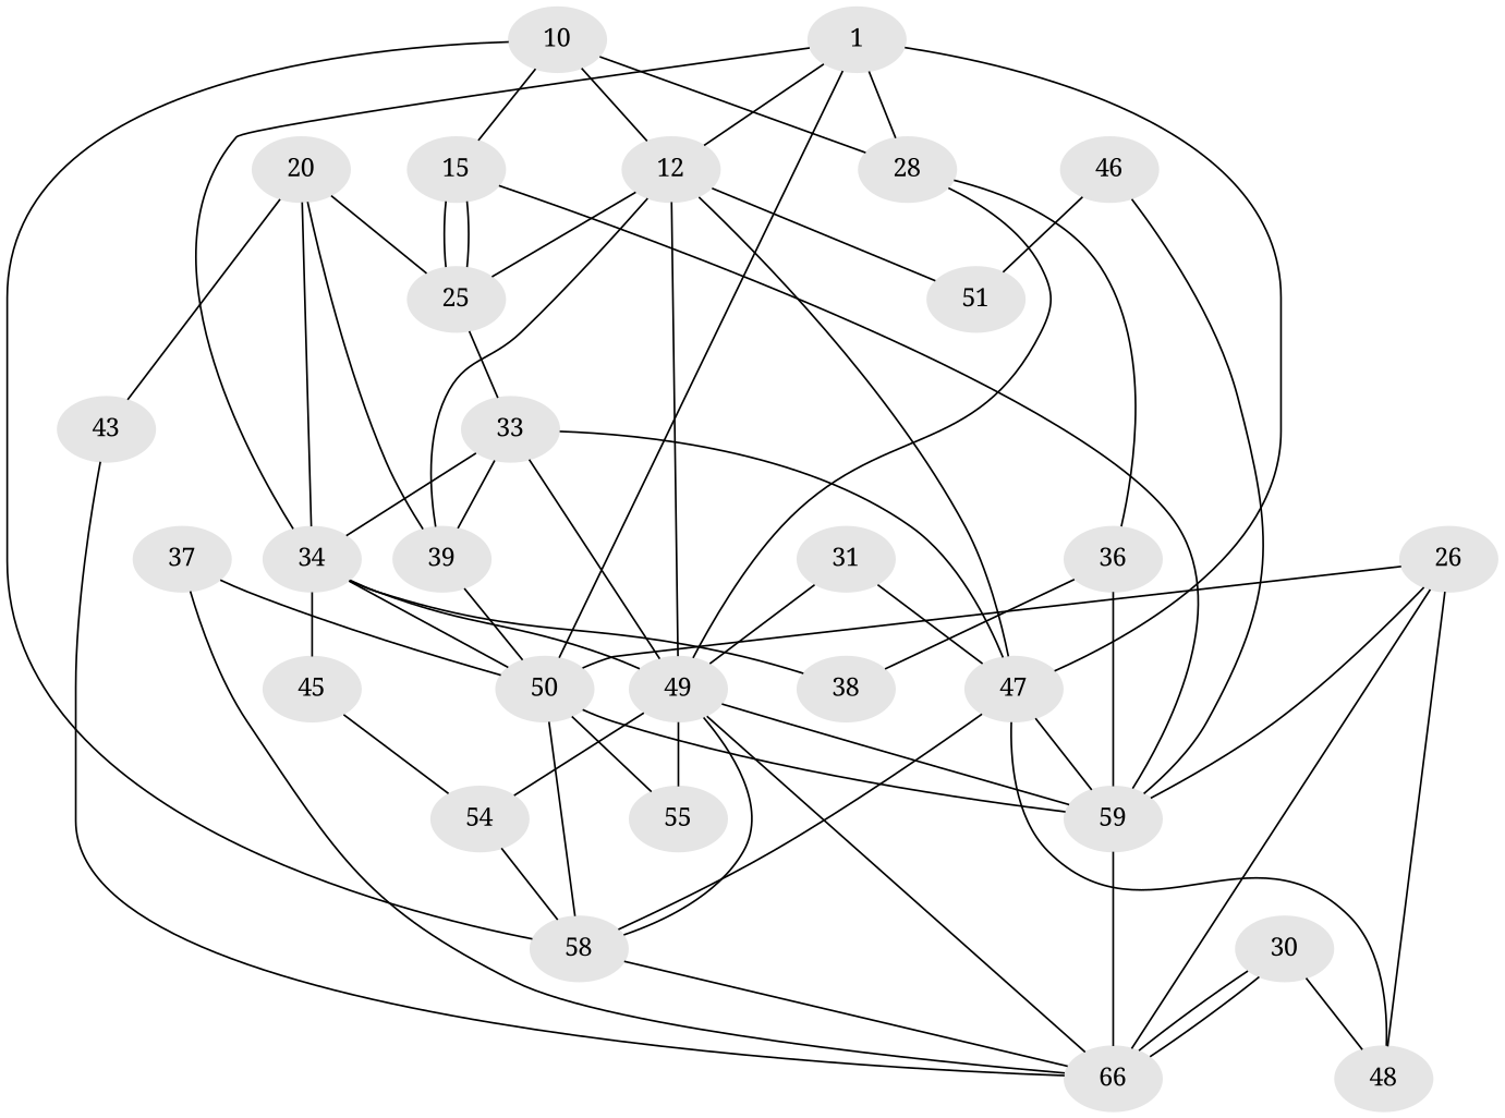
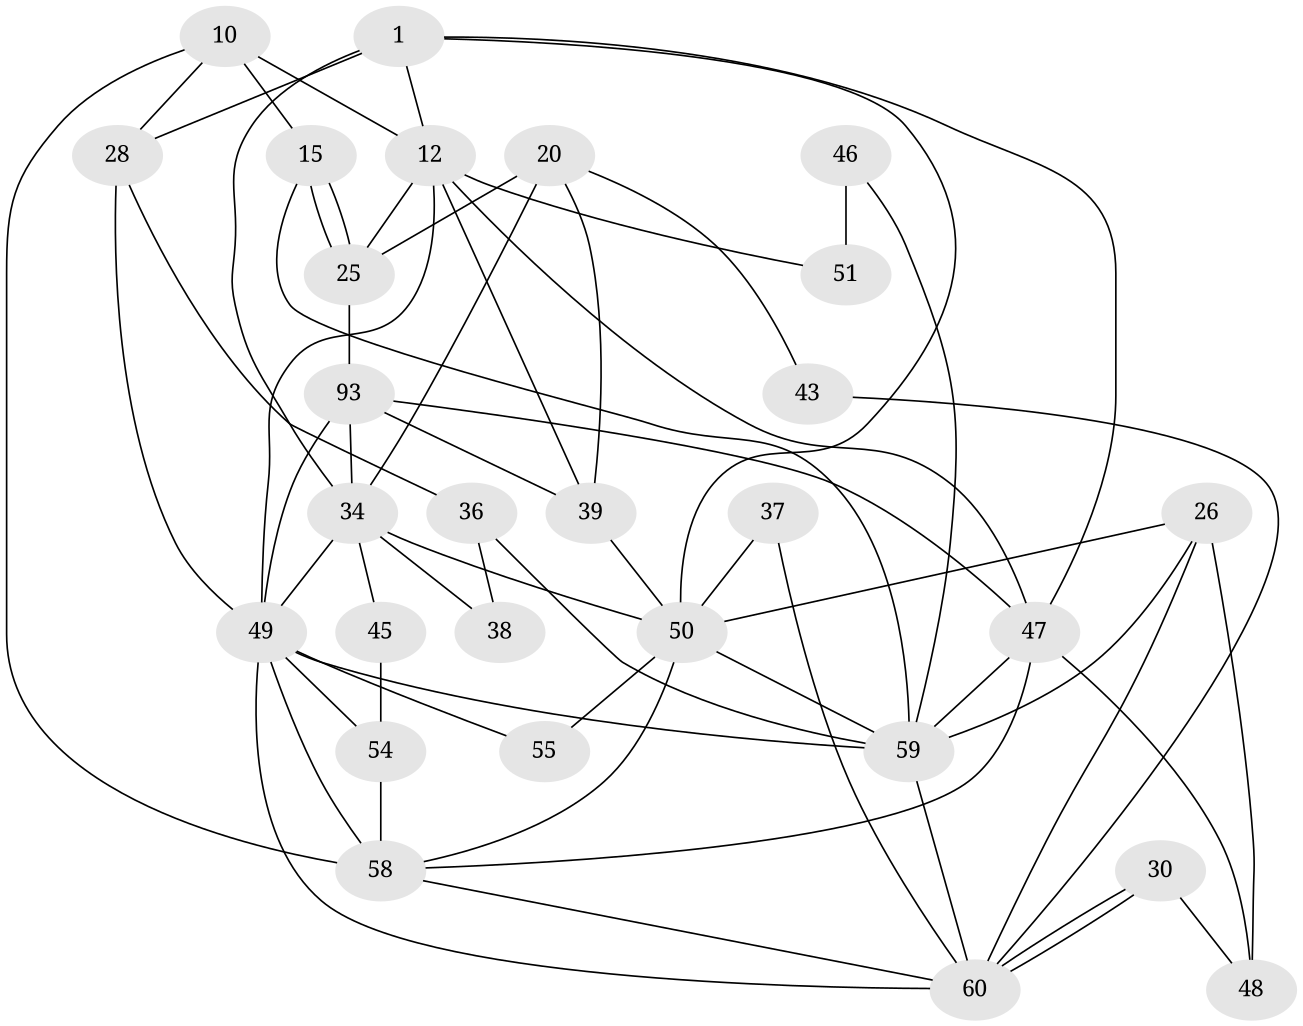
  graph {
    fontname="Noto Serif"
    node [color=gray90 fontname="Noto Serif" style=filled]
    edge [fontname="Noto Serif"]
    12 [super="+3"]
    47 [super="+35"]
    25 [super="+7"]
    39
    49 [super="+8+40+11"]
    51
    1
    28 [super="+6"]
    34 [super="+23+17+22"]
    50 [super="+41+14"]
    36
    45 [super="+18"]
    38
    58 [super="+56"]
    59 [super="+24+53+42"]
    48 [super="+2"]
    55
    54 [super="+52"]
-   60 [super="+16+57" label=66]
+   60 [super="+16+57"]
    10
    15
-   33 [super="+29"]
+   33 [super="+29" label=93]
    20
    43
    26 [super="+19"]
    30
-   31
    37
    46
    12 -- 47
    12 -- 25 [weight=2]
    12 -- 39
    12 -- 49 [weight=2]
    12 -- 51
    47 -- 58
    47 -- 59 [weight=2]
    47 -- 48
    25 -- 33
    39 -- 50
    49 -- 58
    49 -- 59 [weight=3]
    49 -- 55
    49 -- 54 [weight=2]
    49 -- 60
    1 -- 12
    1 -- 47
    1 -- 28 [weight=2]
    1 -- 34
    1 -- 50
    28 -- 49
    28 -- 36
    34 -- 49 [weight=3]
    34 -- 50 [weight=2]
    34 -- 45 [weight=2]
    34 -- 38
    50 -- 58
    50 -- 59
    50 -- 55
    36 -- 38
    36 -- 59
    45 -- 54
    58 -- 60 [weight=2]
    59 -- 60 [weight=2]
    54 -- 58 [weight=3]
    10 -- 12
    10 -- 28
    10 -- 58
    10 -- 15
    15 -- 25 [weight=2]
    15 -- 25
    15 -- 59
    33 -- 47
    33 -- 39
    33 -- 49
    33 -- 34
    20 -- 25 [weight=2]
    20 -- 39
    20 -- 34 [weight=2]
    20 -- 43
    43 -- 60
    26 -- 50 [weight=2]
    26 -- 59
    26 -- 48
    26 -- 60 [weight=2]
    30 -- 48
    30 -- 60 [weight=2]
    30 -- 60
-   31 -- 47
-   31 -- 49
    37 -- 50
    37 -- 60
    46 -- 51
    46 -- 59
  }
